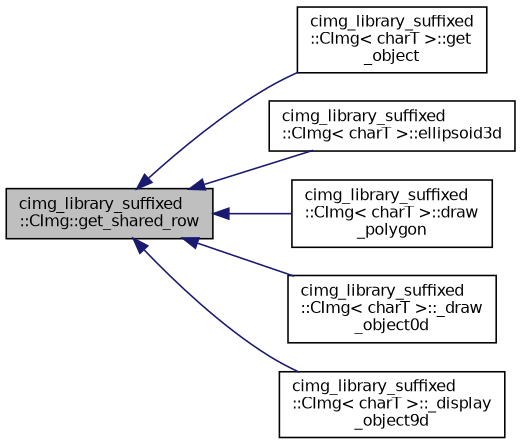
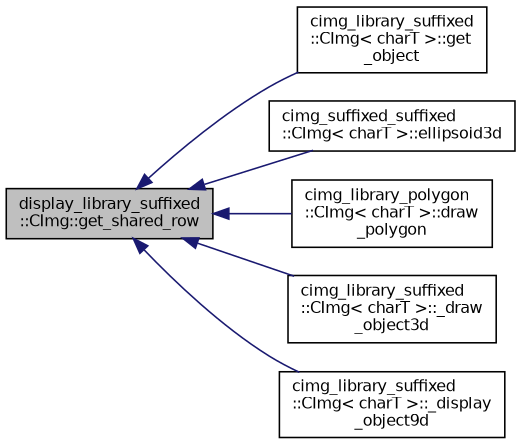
  digraph {
    rankdir=LR
    node [color=black fillcolor=white fontname=Helvetica fontsize=10 shape=record style=filled]
    edge [color=midnightblue dir=back fontname=Helvetica fontsize=10 labelfontname=Helvetica labelfontsize=10 style=solid]
-   n1 [fillcolor=grey75 fontcolor=black height=0.2 label="cimg_library_suffixed\l::CImg::get_shared_row" width=0.4]
+   n1 [fillcolor=grey75 fontcolor=black height=0.2 label="display_library_suffixed\l::CImg::get_shared_row" width=0.4]
    n2 [height=0.2 label="cimg_library_suffixed\l::CImg\< charT \>::get\l_object" width=0.4]
-   n3 [height=0.2 label="cimg_library_suffixed\l::CImg\< charT \>::ellipsoid3d" width=0.4]
-   n4 [height=0.2 label="cimg_library_suffixed\l::CImg\< charT \>::draw\l_polygon" width=0.4]
-   n5 [height=0.2 label="cimg_library_suffixed\l::CImg\< charT \>::_draw\l_object0d" width=0.4]
+   n3 [height=0.2 label="cimg_suffixed_suffixed\l::CImg\< charT \>::ellipsoid3d" width=0.4]
+   n4 [height=0.2 label="cimg_library_polygon\l::CImg\< charT \>::draw\l_polygon" width=0.4]
+   n5 [height=0.2 label="cimg_library_suffixed\l::CImg\< charT \>::_draw\l_object3d" width=0.4]
    n6 [height=0.2 label="cimg_library_suffixed\l::CImg\< charT \>::_display\l_object9d" width=0.4]
    n1 -> n2
    n1 -> n3
    n1 -> n4
    n1 -> n5
    n1 -> n6
  }
